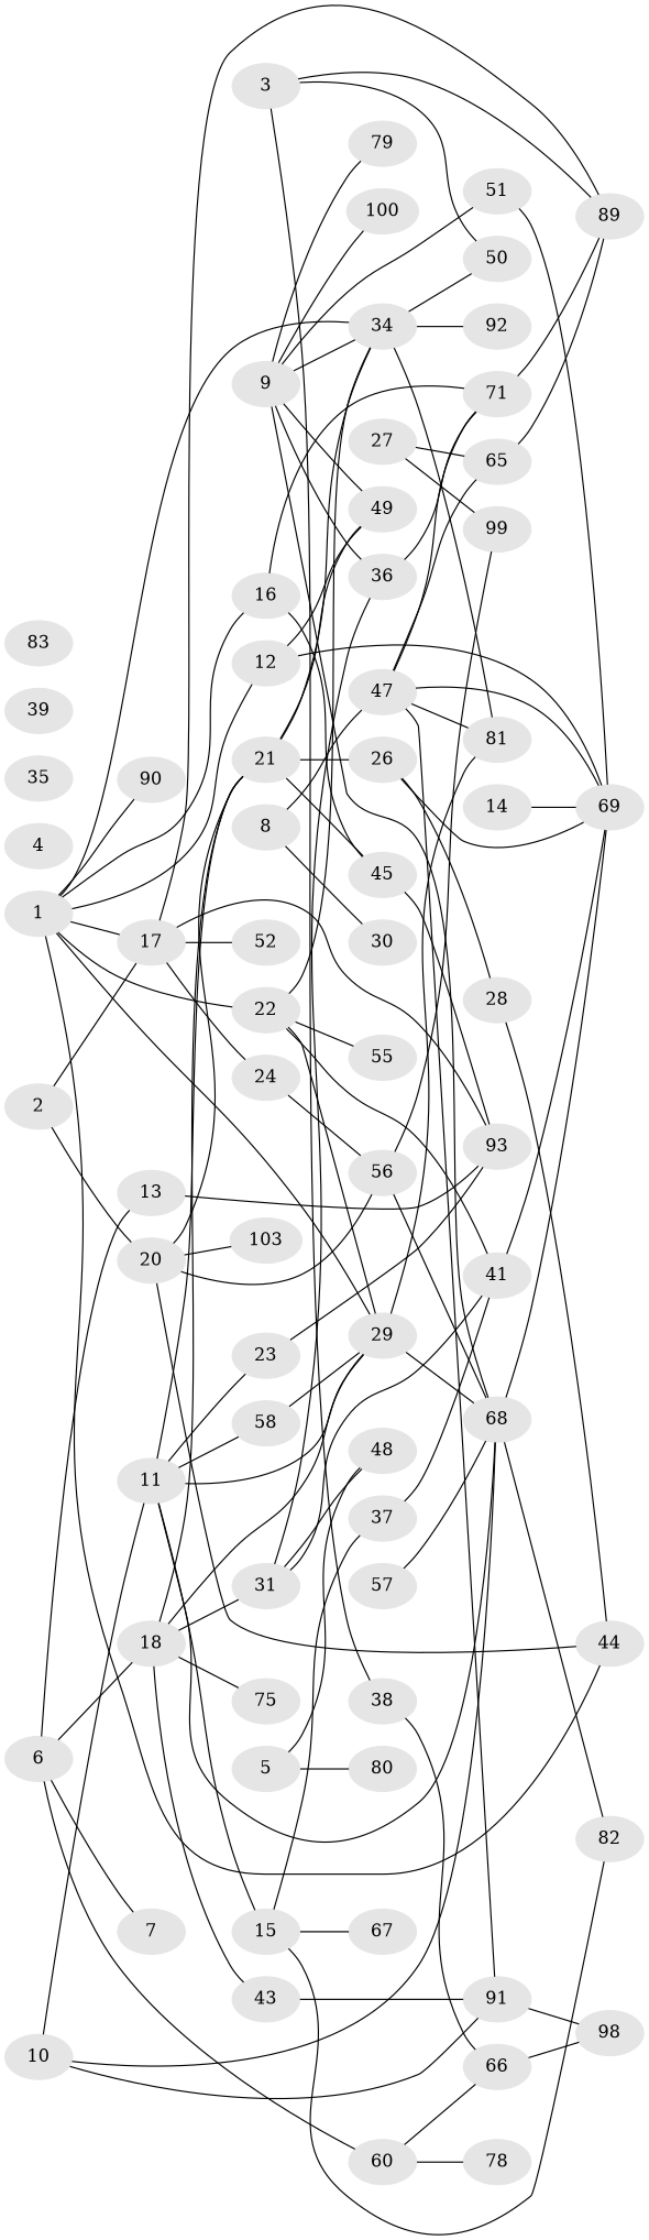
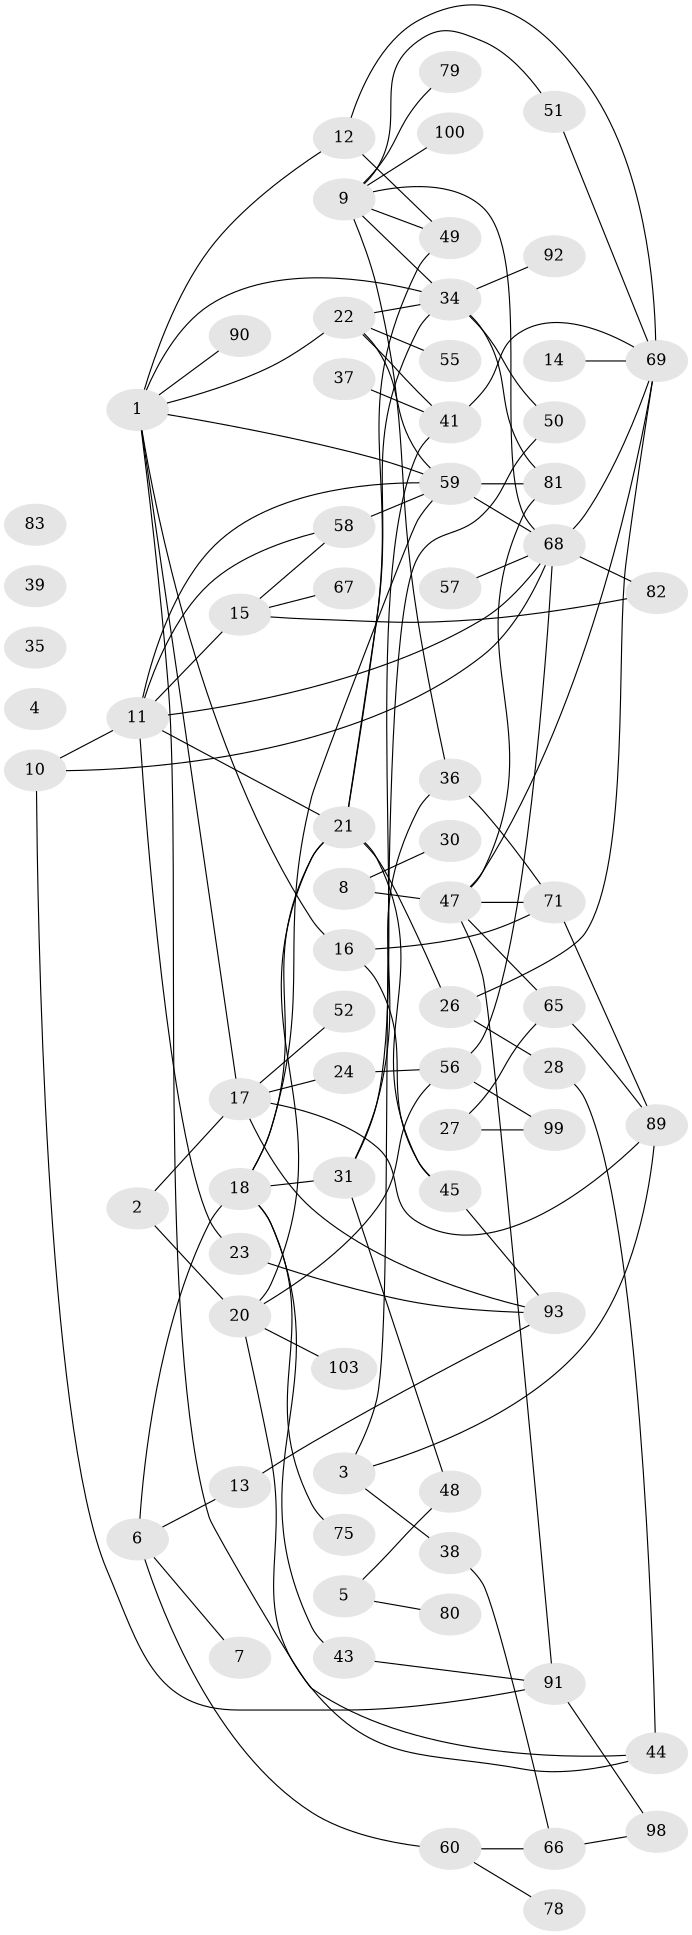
  graph {
    rankdir=LR
    node [color=gray90 style=filled]
    1 [super="+19"]
    12 [super="+72"]
    16 [super="+70"]
    17 [super="+53"]
    22 [super="+40"]
    34 [super="+42"]
    44 [super="+62"]
-   59 [super="+61" label=29]
+   59 [super="+61"]
    90
    49
    69 [super="+101"]
    45
    71
    89
    93
    24
    52
    41 [super="+95"]
    55 [super="+86"]
    50
    81
    92 [super="+96"]
    68 [super="+104"]
    11 [super="+88"]
    15 [super="+63"]
    21 [super="+54"]
    23
    58
    2
    20 [super="+76"]
    3 [super="+46"]
    38
    66 [super="+97"]
    4
    5
    48
    80
    6 [super="+25"]
    7
    13
    18 [super="+29"]
    60
    31 [super="+74"]
    43
    75
    78
    8
    30
    47 [super="+102"]
    91 [super="+94"]
    65
    9 [super="+33"]
    36 [super="+64"]
    51 [super="+73"]
    79
    100
    82
    10 [super="+87"]
    98
    67 [super="+77"]
    26 [super="+32"]
    14
    56 [super="+85"]
    103
    99
    28
    27 [super="+84"]
    35
    37
    39
    57
    83
    1 -- 12
    1 -- 16
    1 -- 17
    1 -- 22
    1 -- 34
    1 -- 44
    1 -- 59
    1 -- 90
    12 -- 49
    12 -- 69
    16 -- 45
    16 -- 71
    17 -- 89
    17 -- 93
    17 -- 24
    17 -- 52
    22 -- 34
    22 -- 59
    22 -- 41
    22 -- 55
    34 -- 50
    34 -- 81
    34 -- 92
    59 -- 81
    59 -- 68
    45 -- 93
    71 -- 89
    24 -- 56
    41 -- 69
    68 -- 69
    68 -- 82
    11 -- 59
    11 -- 68
    11 -- 15
    11 -- 21
    11 -- 23
    11 -- 58
-   15 -- 37
+   15 -- 58
    15 -- 82
    15 -- 67
    21 -- 34
    21 -- 49
    21 -- 45
    21 -- 26
    23 -- 93
    58 -- 59
    2 -- 17
    2 -- 20
    20 -- 44
    20 -- 21
    20 -- 56
    20 -- 103
    3 -- 89
    3 -- 50
    3 -- 38
    38 -- 66
    66 -- 98
    5 -- 48
    5 -- 80
    6 -- 7
    6 -- 13
    6 -- 18
    6 -- 60
    13 -- 93
    18 -- 59
    18 -- 21
    18 -- 31
    18 -- 43
    18 -- 75
    60 -- 66
    60 -- 78
    31 -- 41
    31 -- 48
    31 -- 36
    43 -- 91
    8 -- 30
    8 -- 47
    47 -- 69
    47 -- 71
    47 -- 81
    47 -- 91
    47 -- 65
    91 -- 98
    65 -- 89
    9 -- 34
    9 -- 49
    9 -- 68
    9 -- 36
    9 -- 51
    9 -- 79
    9 -- 100
    36 -- 71
    51 -- 69
    10 -- 68
    10 -- 11
    10 -- 91
    26 -- 69
    26 -- 28
    14 -- 69
    56 -- 68
    56 -- 99
    28 -- 44
    27 -- 65
    27 -- 99 [weight=2]
    37 -- 41
    57 -- 68
  }
